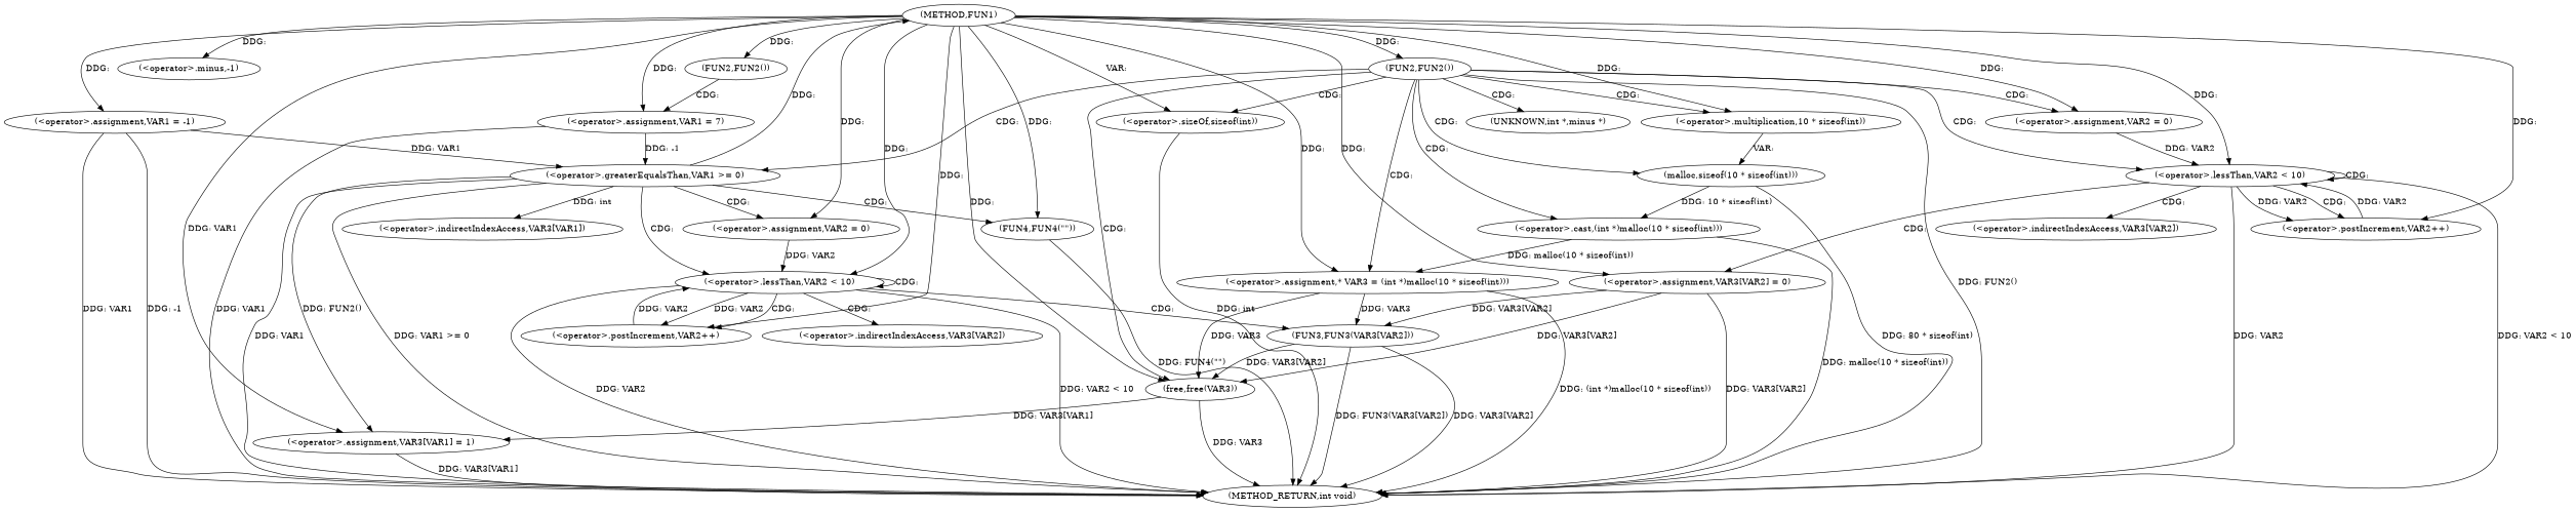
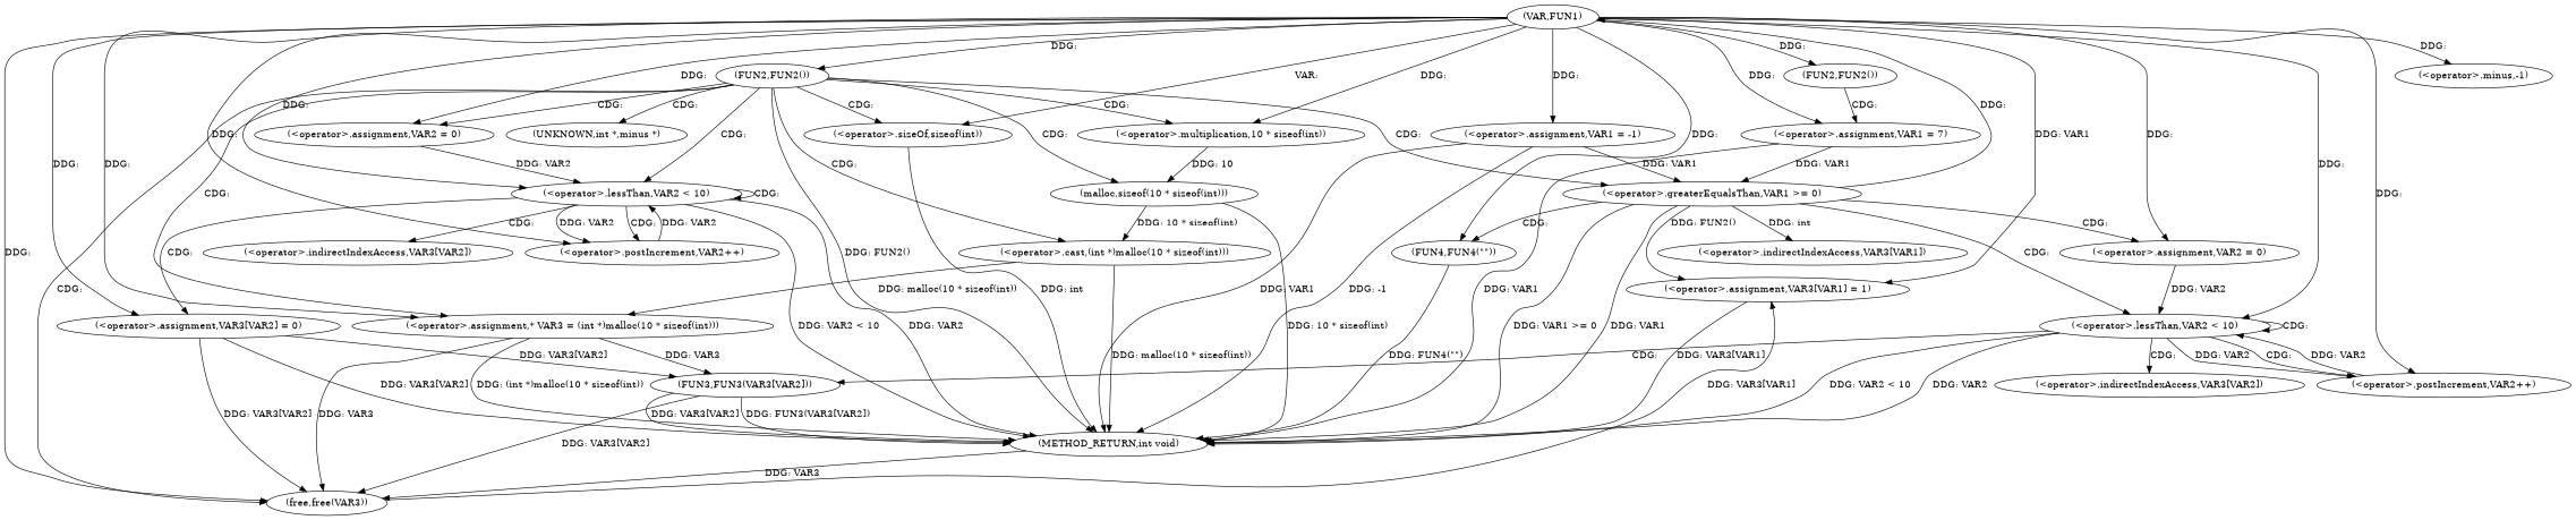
  digraph {
-   n1 [label="(METHOD,FUN1)"]
+   n1 [label="(VAR,FUN1)"]
    n2 [label="(<operator>.assignment,VAR1 = -1)"]
    n3 [label="(<operator>.minus,-1)"]
    n4 [label="(FUN2,FUN2())"]
    n5 [label="(<operator>.assignment,VAR1 = 7)"]
    n6 [label="(FUN2,FUN2())"]
    n7 [label="(<operator>.assignment,* VAR3 = (int *)malloc(10 * sizeof(int)))"]
    n8 [label="(<operator>.multiplication,10 * sizeof(int))"]
    n9 [label="(<operator>.sizeOf,sizeof(int))"]
    n10 [label="(<operator>.assignment,VAR2 = 0)"]
    n11 [label="(<operator>.lessThan,VAR2 < 10)"]
    n12 [label="(<operator>.postIncrement,VAR2++)"]
    n13 [label="(<operator>.assignment,VAR3[VAR2] = 0)"]
    n14 [label="(<operator>.assignment,VAR3[VAR1] = 1)"]
    n15 [label="(<operator>.assignment,VAR2 = 0)"]
    n16 [label="(<operator>.lessThan,VAR2 < 10)"]
    n17 [label="(<operator>.postIncrement,VAR2++)"]
    n18 [label="(FUN4,FUN4(\"\"))"]
    n19 [label="(free,free(VAR3))"]
    n20 [label="(<operator>.greaterEqualsThan,VAR1 >= 0)"]
    n21 [label="(METHOD_RETURN,int void)"]
    n22 [label="(<operator>.cast,(int *)malloc(10 * sizeof(int)))"]
    n23 [label="(malloc,sizeof(10 * sizeof(int)))"]
    n24 [label="(UNKNOWN,int *,minus *)"]
    n25 [label="(FUN3,FUN3(VAR3[VAR2]))"]
    n26 [label="(<operator>.indirectIndexAccess,VAR3[VAR2])"]
    n27 [label="(<operator>.indirectIndexAccess,VAR3[VAR1])"]
    n28 [label="(<operator>.indirectIndexAccess,VAR3[VAR2])"]
    n1 -> n2 [label="DDG: "]
    n1 -> n3 [label="DDG: "]
    n1 -> n4 [label="DDG: "]
    n1 -> n5 [label="DDG: "]
    n1 -> n6 [label="DDG: "]
    n1 -> n7 [label="DDG: "]
    n1 -> n8 [label="DDG: "]
    n1 -> n9 [label="VAR: "]
    n1 -> n10 [label="DDG: "]
    n1 -> n11 [label="DDG: "]
    n1 -> n12 [label="DDG: "]
    n1 -> n13 [label="DDG: "]
    n1 -> n14 [label="DDG: VAR1"]
    n1 -> n15 [label="DDG: "]
    n1 -> n16 [label="DDG: "]
    n1 -> n17 [label="DDG: "]
    n1 -> n18 [label="DDG: "]
    n1 -> n19 [label="DDG: "]
    n2 -> n20 [label="DDG: VAR1"]
    n2 -> n21 [label="DDG: VAR1"]
    n2 -> n21 [label="DDG: -1"]
    n4 -> n5 [label="CDG: "]
-   n5 -> n20 [label="DDG: -1"]
+   n5 -> n20 [label="DDG: VAR1"]
    n5 -> n21 [label="DDG: VAR1"]
    n6 -> n7 [label="CDG: "]
    n6 -> n8 [label="CDG: "]
    n6 -> n9 [label="CDG: "]
    n6 -> n10 [label="CDG: "]
    n6 -> n11 [label="CDG: "]
    n6 -> n19 [label="CDG: "]
    n6 -> n20 [label="CDG: "]
    n6 -> n21 [label="DDG: FUN2()"]
    n6 -> n22 [label="CDG: "]
    n6 -> n23 [label="CDG: "]
    n6 -> n24 [label="CDG: "]
    n7 -> n19 [label="DDG: VAR3"]
    n7 -> n21 [label="DDG: (int *)malloc(10 * sizeof(int))"]
    n7 -> n25 [label="DDG: VAR3"]
-   n8 -> n23 [label="VAR: "]
+   n8 -> n23 [label="DDG: 10"]
    n9 -> n21 [label="DDG: int"]
    n10 -> n11 [label="DDG: VAR2"]
    n11 -> n11 [label="CDG: "]
    n11 -> n12 [label="DDG: VAR2"]
    n11 -> n12 [label="CDG: "]
    n11 -> n13 [label="CDG: "]
    n11 -> n21 [label="DDG: VAR2"]
    n11 -> n21 [label="DDG: VAR2 < 10"]
    n11 -> n26 [label="CDG: "]
    n12 -> n11 [label="DDG: VAR2"]
    n13 -> n19 [label="DDG: VAR3[VAR2]"]
    n13 -> n21 [label="DDG: VAR3[VAR2]"]
    n13 -> n25 [label="DDG: VAR3[VAR2]"]
    n14 -> n21 [label="DDG: VAR3[VAR1]"]
    n15 -> n16 [label="DDG: VAR2"]
    n16 -> n16 [label="CDG: "]
    n16 -> n17 [label="DDG: VAR2"]
    n16 -> n17 [label="CDG: "]
    n16 -> n21 [label="DDG: VAR2 < 10"]
    n16 -> n21 [label="DDG: VAR2"]
    n16 -> n25 [label="CDG: "]
    n16 -> n28 [label="CDG: "]
    n17 -> n16 [label="DDG: VAR2"]
    n18 -> n21 [label="DDG: FUN4(\"\")"]
    n19 -> n14 [label="DDG: VAR3[VAR1]"]
-   n19 -> n21 [label="DDG: VAR3"]
+   n21 -> n19 [label="DDG: VAR3"]
    n20 -> n1 [label="DDG: "]
    n20 -> n14 [label="DDG: FUN2()"]
    n20 -> n15 [label="CDG: "]
    n20 -> n16 [label="CDG: "]
    n20 -> n18 [label="CDG: "]
    n20 -> n21 [label="DDG: VAR1 >= 0"]
    n20 -> n21 [label="DDG: VAR1"]
    n20 -> n27 [label="DDG: int"]
    n22 -> n7 [label="DDG: malloc(10 * sizeof(int))"]
    n22 -> n21 [label="DDG: malloc(10 * sizeof(int))"]
-   n23 -> n21 [label="DDG: 80 * sizeof(int)"]
+   n23 -> n21 [label="DDG: 10 * sizeof(int)"]
    n23 -> n22 [label="DDG: 10 * sizeof(int)"]
    n25 -> n19 [label="DDG: VAR3[VAR2]"]
    n25 -> n21 [label="DDG: FUN3(VAR3[VAR2])"]
    n25 -> n21 [label="DDG: VAR3[VAR2]"]
  }
